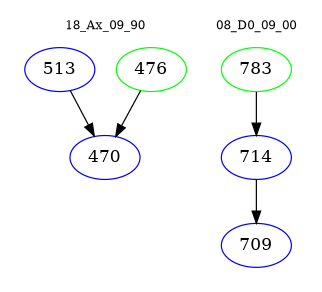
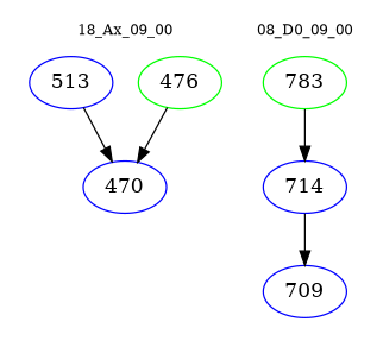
  digraph {
    node [color=blue]
    edge [color=black]
    n1 [color=green label=476]
    n2 [label=470]
    n3 [label=513]
    n4 [color=green label=783]
    n5 [label=714]
    n6 [label=709]
    subgraph cluster_1 {
      color=white
      fontsize=10
-     label="18_Ax_09_90"
+     label="18_Ax_09_00"
      n1
      n2
      n3
    }
    subgraph cluster_2 {
      color=white
      fontsize=10
      label="08_D0_09_00"
      n4
      n5
      n6
    }
    n1 -> n2
    n3 -> n2
    n4 -> n5
    n5 -> n6
  }
